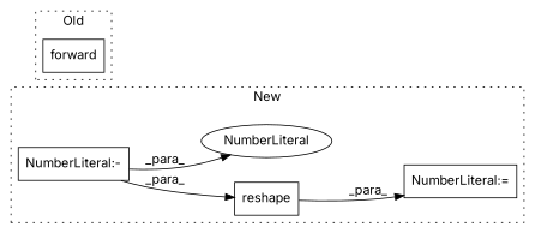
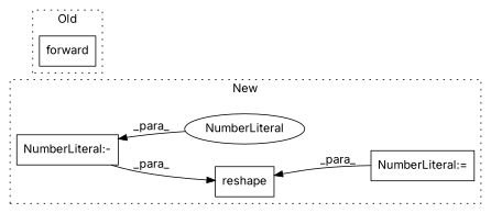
  digraph {
    fontname=Inter
    rankdir=LR
    node [a=32 fontname=Inter l=1 shape=box]
    edge [fontname=Inter]
    n1 [l="8,1" label=reshape s="1540,1589"]
    n2 [a=38 label="NumberLiteral:-" s=1548]
    n3 [a=34 label=NumberLiteral s=1549 shape=ellipse]
    n4 [a=7 label="NumberLiteral:=" s=1599]
    n5 [l="8,1" label=forward s="1299,1319"]
    subgraph cluster_1 {
      label=New
      style=dotted
      n1
      n2
      n3
      n4
    }
    subgraph cluster_2 {
      label=Old
      style=dotted
      n5
    }
-   n1 -> n4 [label=_para_]
+   n4 -> n1 [label=_para_]
    n2 -> n1 [label=_para_]
-   n2 -> n3 [label=_para_]
+   n3 -> n2 [label=_para_]
  }
